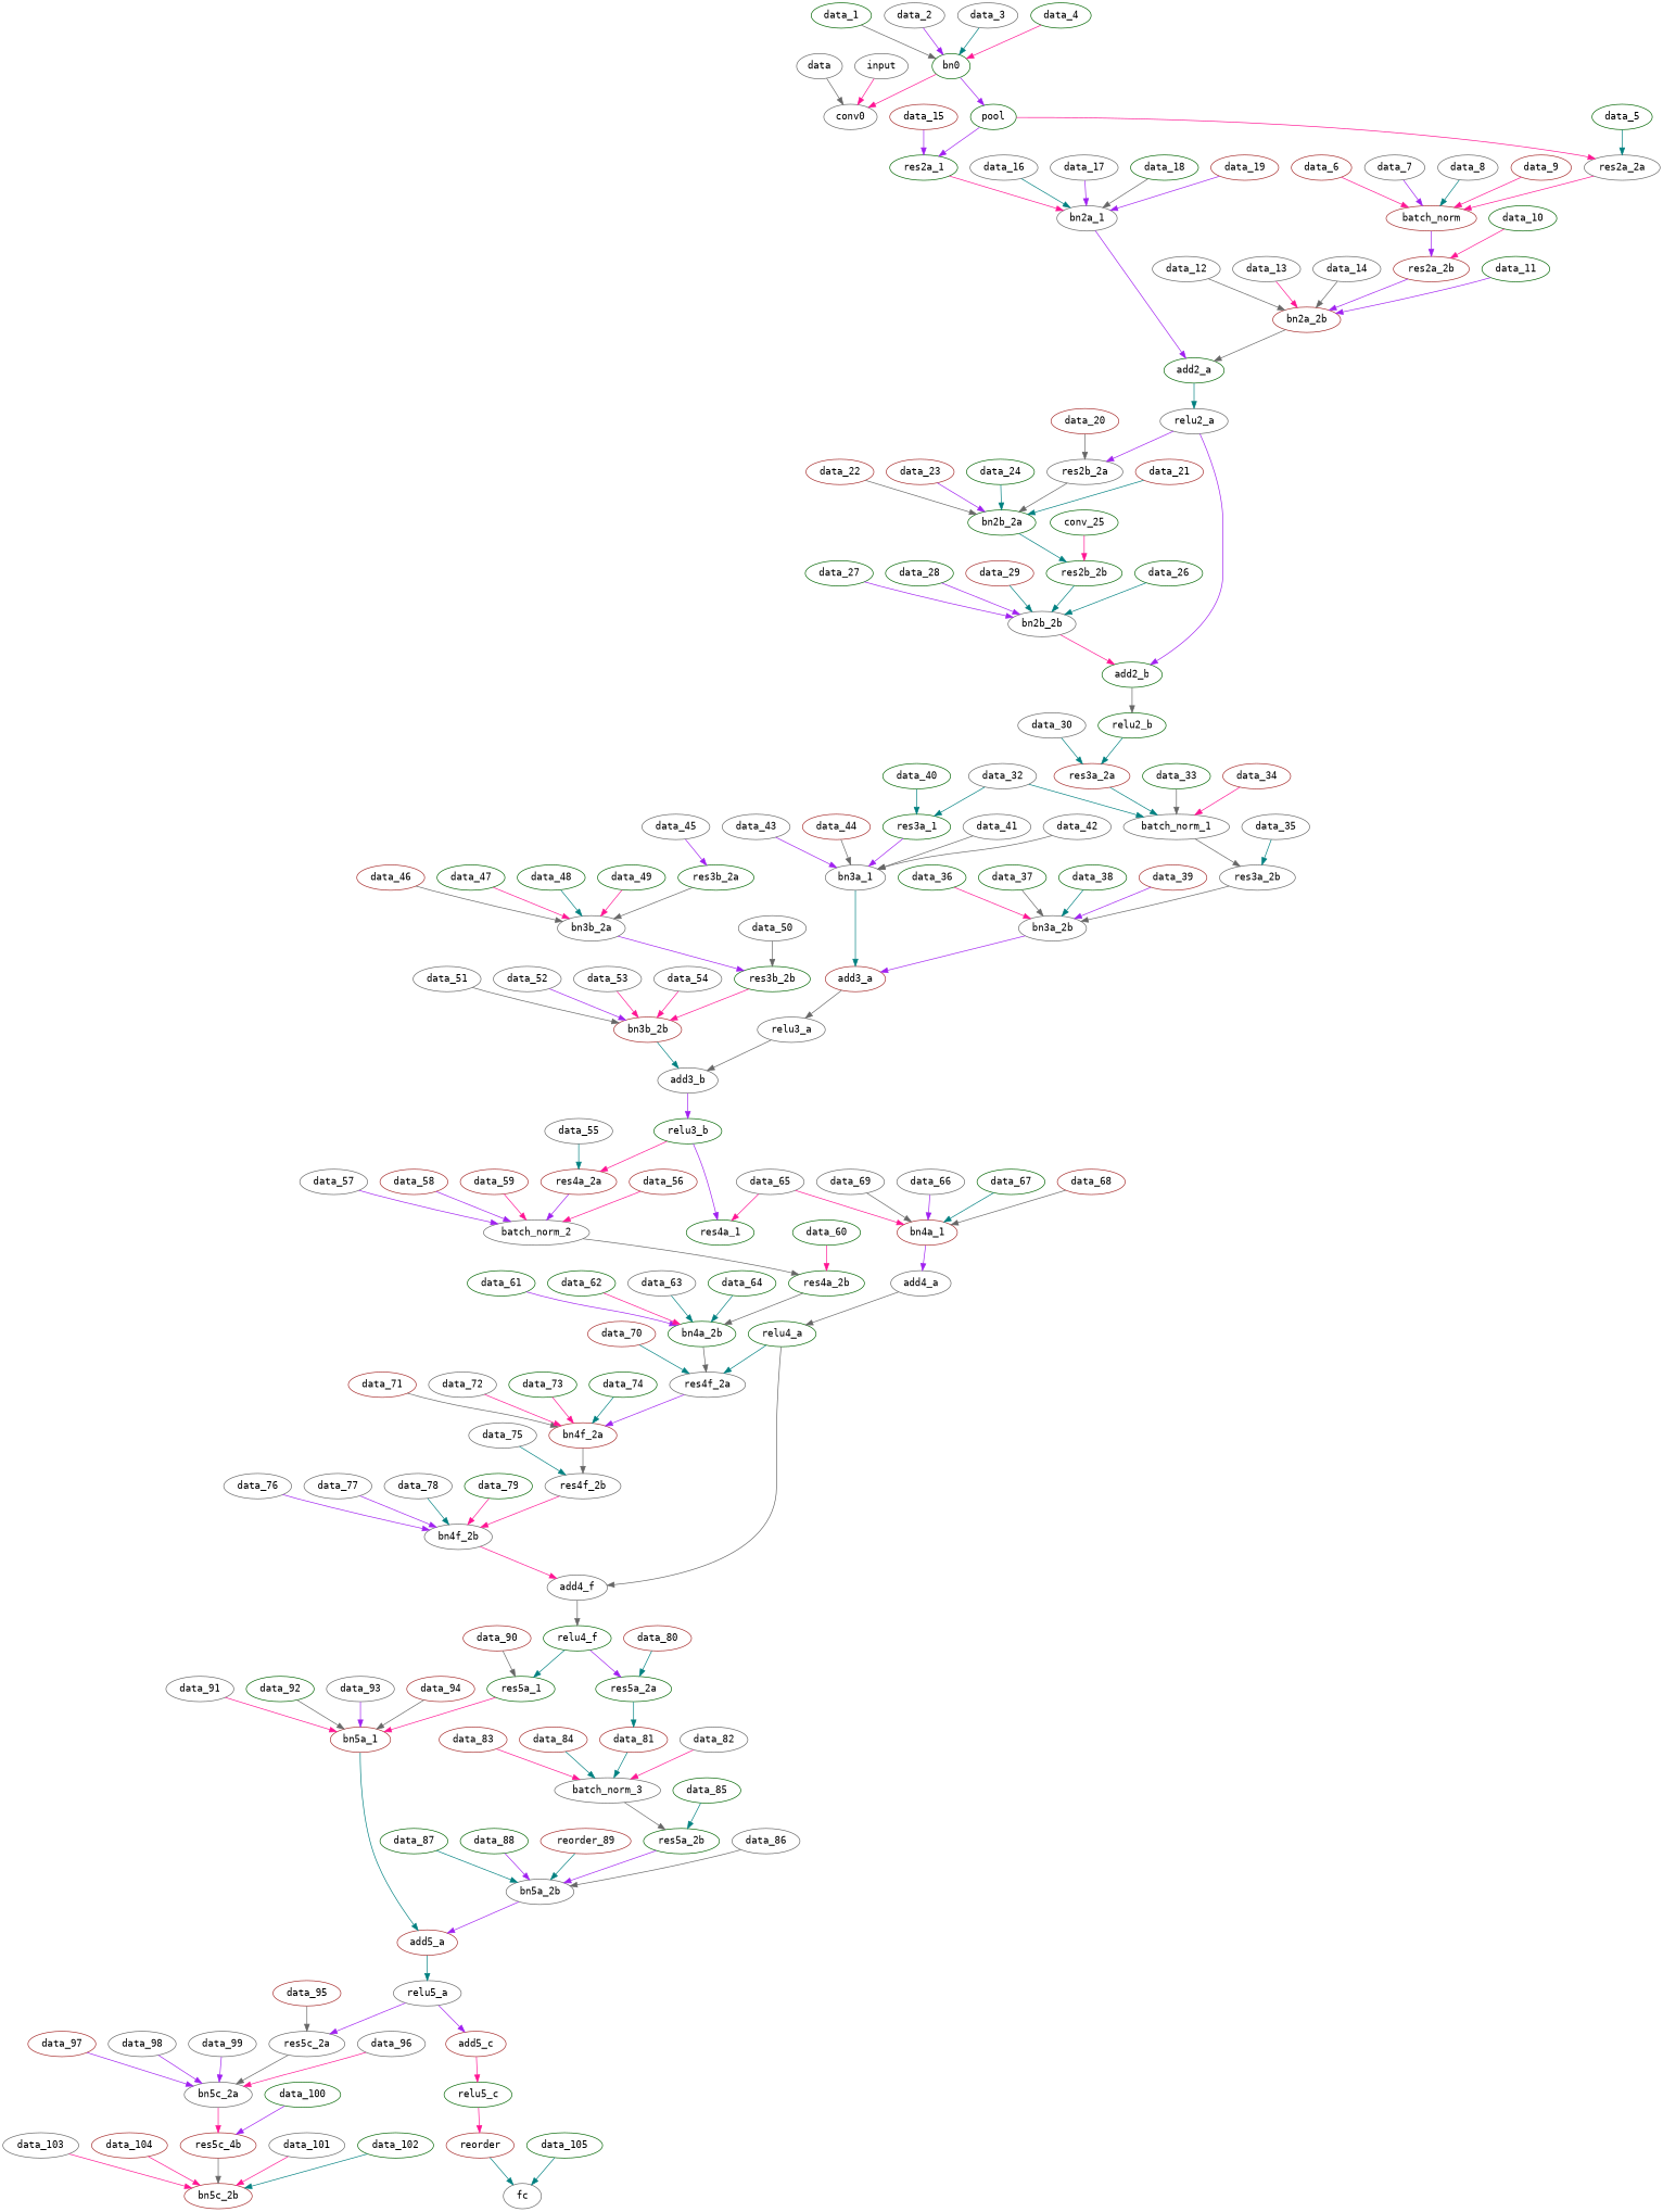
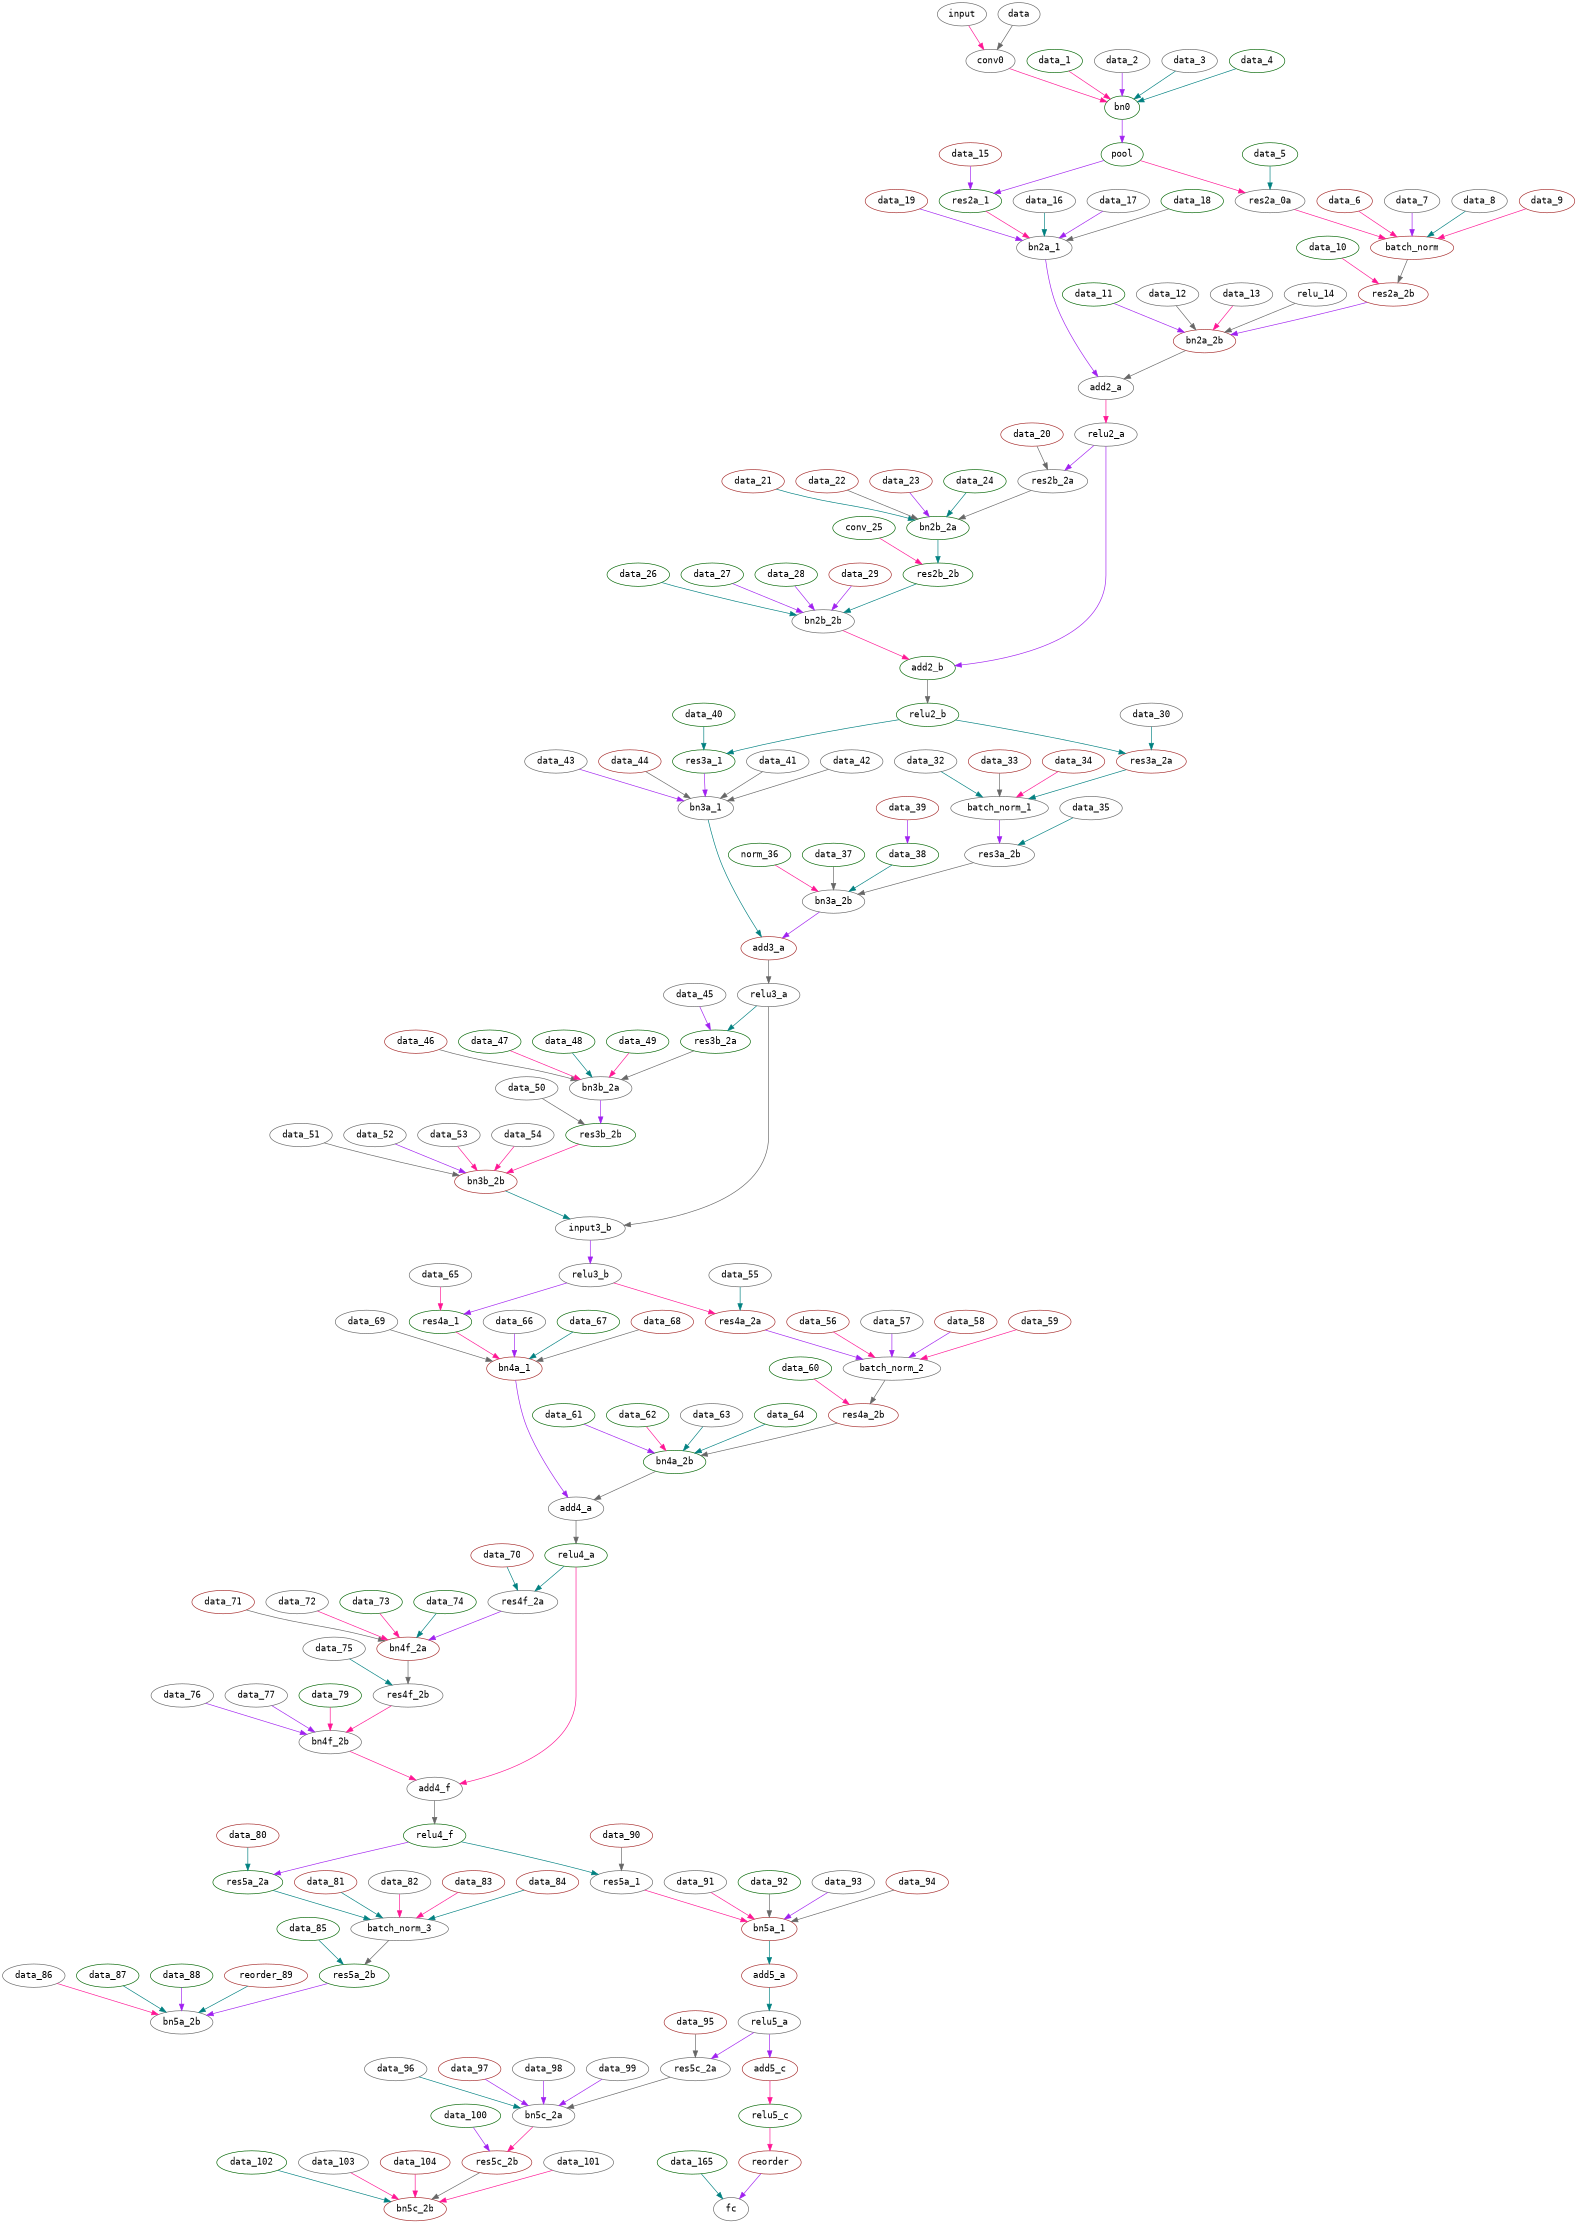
  digraph {
    fontname="DejaVu Sans Mono"
    node [color=gray40 fontname="DejaVu Sans Mono"]
    edge [color=teal fontname="DejaVu Sans Mono"]
    n1 [label=input]
    n2 [label=conv0]
    n3 [color=darkgreen label=bn0]
    n4 [label=data]
    n5 [color=darkgreen label=pool]
    n6 [color=darkgreen label=data_1]
    n7 [label=data_2]
    n8 [label=data_3]
    n9 [color=darkgreen label=data_4]
-   n10 [label=res2a_2a]
+   n10 [label=res2a_0a]
    n11 [color=darkgreen label=res2a_1]
    n12 [color=brown label=batch_norm]
    n13 [label=bn2a_1]
    n14 [color=darkgreen label=data_5]
    n15 [color=brown label=res2a_2b]
    n16 [color=brown label=data_6]
    n17 [label=data_7]
    n18 [label=data_8]
    n19 [color=brown label=data_9]
    n20 [color=brown label=bn2a_2b]
    n21 [color=darkgreen label=data_10]
-   n22 [color=darkgreen label=add2_a]
+   n22 [label=add2_a]
    n23 [color=darkgreen label=data_11]
    n24 [label=data_12]
    n25 [label=data_13]
-   n26 [label=data_14]
+   n26 [label=relu_14]
    n27 [label=relu2_a]
    n28 [color=brown label=data_15]
    n29 [label=data_16]
    n30 [label=data_17]
    n31 [color=darkgreen label=data_18]
    n32 [color=brown label=data_19]
    n33 [label=res2b_2a]
    n34 [color=darkgreen label=add2_b]
    n35 [color=darkgreen label=bn2b_2a]
    n36 [color=darkgreen label=relu2_b]
    n37 [color=brown label=data_20]
    n38 [color=darkgreen label=res2b_2b]
    n39 [color=brown label=data_21]
    n40 [color=brown label=data_22]
    n41 [color=brown label=data_23]
    n42 [color=darkgreen label=data_24]
    n43 [label=bn2b_2b]
    n44 [color=darkgreen label=conv_25]
    n45 [color=darkgreen label=data_26]
    n46 [color=darkgreen label=data_27]
    n47 [color=darkgreen label=data_28]
    n48 [color=brown label=data_29]
    n49 [color=brown label=res3a_2a]
    n50 [color=darkgreen label=res3a_1]
    n51 [label=batch_norm_1]
    n52 [label=bn3a_1]
    n53 [label=data_30]
    n54 [label=res3a_2b]
    n55 [label=data_32]
-   n56 [color=darkgreen label=data_33]
+   n56 [color=brown label=data_33]
    n57 [color=brown label=data_34]
    n58 [label=bn3a_2b]
    n59 [label=data_35]
    n60 [color=brown label=add3_a]
-   n61 [color=darkgreen label=data_36]
+   n61 [color=darkgreen label=norm_36]
    n62 [color=darkgreen label=data_37]
    n63 [color=darkgreen label=data_38]
    n64 [color=brown label=data_39]
    n65 [label=relu3_a]
    n66 [color=darkgreen label=data_40]
    n67 [label=data_41]
    n68 [label=data_42]
    n69 [label=data_43]
    n70 [color=brown label=data_44]
    n71 [color=darkgreen label=res3b_2a]
-   n72 [label=add3_b]
+   n72 [label=input3_b]
    n73 [label=bn3b_2a]
-   n74 [color=darkgreen label=relu3_b]
+   n74 [label=relu3_b]
    n75 [label=data_45]
    n76 [color=darkgreen label=res3b_2b]
    n77 [color=brown label=data_46]
    n78 [color=darkgreen label=data_47]
    n79 [color=darkgreen label=data_48]
    n80 [color=darkgreen label=data_49]
    n81 [color=brown label=bn3b_2b]
    n82 [label=data_50]
    n83 [label=data_51]
    n84 [label=data_52]
    n85 [label=data_53]
    n86 [label=data_54]
    n87 [color=brown label=res4a_2a]
    n88 [color=darkgreen label=res4a_1]
    n89 [label=batch_norm_2]
    n90 [color=brown label=bn4a_1]
    n91 [label=data_55]
-   n92 [color=darkgreen label=res4a_2b]
+   n92 [color=brown label=res4a_2b]
    n93 [color=brown label=data_56]
    n94 [label=data_57]
    n95 [color=brown label=data_58]
    n96 [color=brown label=data_59]
    n97 [color=darkgreen label=bn4a_2b]
    n98 [color=darkgreen label=data_60]
    n99 [label=add4_a]
    n100 [color=darkgreen label=data_61]
    n101 [color=darkgreen label=data_62]
    n102 [label=data_63]
    n103 [color=darkgreen label=data_64]
    n104 [color=darkgreen label=relu4_a]
    n105 [label=data_65]
    n106 [label=data_66]
    n107 [color=darkgreen label=data_67]
    n108 [color=brown label=data_68]
    n109 [label=data_69]
    n110 [label=res4f_2a]
    n111 [label=add4_f]
    n112 [color=brown label=bn4f_2a]
    n113 [color=darkgreen label=relu4_f]
    n114 [color=brown label=data_70]
    n115 [label=res4f_2b]
    n116 [color=brown label=data_71]
    n117 [label=data_72]
    n118 [color=darkgreen label=data_73]
    n119 [color=darkgreen label=data_74]
    n120 [label=bn4f_2b]
    n121 [label=data_75]
    n122 [label=data_76]
    n123 [label=data_77]
-   n124 [label=data_78]
    n125 [color=darkgreen label=data_79]
    n126 [color=darkgreen label=res5a_2a]
-   n127 [color=darkgreen label=res5a_1]
+   n127 [label=res5a_1]
    n128 [label=batch_norm_3]
    n129 [color=brown label=bn5a_1]
    n130 [color=brown label=data_80]
    n131 [color=darkgreen label=res5a_2b]
    n132 [color=brown label=data_81]
    n133 [label=data_82]
    n134 [color=brown label=data_83]
    n135 [color=brown label=data_84]
    n136 [label=bn5a_2b]
    n137 [color=darkgreen label=data_85]
    n138 [color=brown label=add5_a]
    n139 [label=data_86]
    n140 [color=darkgreen label=data_87]
    n141 [color=darkgreen label=data_88]
    n142 [color=brown label=reorder_89]
    n143 [label=relu5_a]
    n144 [color=brown label=data_90]
    n145 [label=data_91]
    n146 [color=darkgreen label=data_92]
    n147 [label=data_93]
    n148 [color=brown label=data_94]
    n149 [label=res5c_2a]
    n150 [color=brown label=add5_c]
    n151 [label=bn5c_2a]
    n152 [color=darkgreen label=relu5_c]
    n153 [color=brown label=data_95]
-   n154 [color=brown label=res5c_4b]
+   n154 [color=brown label=res5c_2b]
    n155 [label=data_96]
    n156 [color=brown label=data_97]
    n157 [label=data_98]
    n158 [label=data_99]
    n159 [color=brown label=bn5c_2b]
    n160 [color=darkgreen label=data_100]
    n161 [label=data_101]
    n162 [color=darkgreen label=data_102]
    n163 [label=data_103]
    n164 [color=brown label=data_104]
    n165 [color=brown label=reorder]
    n166 [label=fc]
-   n167 [color=darkgreen label=data_105]
+   n167 [color=darkgreen label=data_165]
    n1 -> n2 [color=deeppink]
-   n3 -> n2 [color=deeppink]
+   n2 -> n3 [color=deeppink]
    n3 -> n5 [color=purple]
    n4 -> n2 [color=gray40]
    n5 -> n10 [color=deeppink]
    n5 -> n11 [color=purple]
-   n6 -> n3 [color=gray40]
+   n6 -> n3 [color=deeppink]
    n7 -> n3 [color=purple]
    n8 -> n3
-   n9 -> n3 [color=deeppink]
+   n9 -> n3
    n10 -> n12 [color=deeppink]
    n11 -> n13 [color=deeppink]
-   n12 -> n15 [color=purple]
+   n12 -> n15 [color=gray40]
    n13 -> n22 [color=purple]
    n14 -> n10
    n15 -> n20 [color=purple]
    n16 -> n12 [color=deeppink]
    n17 -> n12 [color=purple]
    n18 -> n12
    n19 -> n12 [color=deeppink]
    n20 -> n22 [color=gray40]
    n21 -> n15 [color=deeppink]
-   n22 -> n27
+   n22 -> n27 [color=deeppink]
    n23 -> n20 [color=purple]
    n24 -> n20 [color=gray40]
    n25 -> n20 [color=deeppink]
    n26 -> n20 [color=gray40]
    n27 -> n33 [color=purple]
    n27 -> n34 [color=purple]
    n28 -> n11 [color=purple]
    n29 -> n13
    n30 -> n13 [color=purple]
    n31 -> n13 [color=gray40]
    n32 -> n13 [color=purple]
    n33 -> n35 [color=gray40]
    n34 -> n36 [color=gray40]
    n35 -> n38
    n36 -> n49
-   n55 -> n50
+   n36 -> n50
    n37 -> n33 [color=gray40]
    n38 -> n43
    n39 -> n35
    n40 -> n35 [color=gray40]
    n41 -> n35 [color=purple]
    n42 -> n35
    n43 -> n34 [color=deeppink]
    n44 -> n38 [color=deeppink]
    n45 -> n43
    n46 -> n43 [color=purple]
    n47 -> n43 [color=purple]
-   n48 -> n43
+   n48 -> n43 [color=purple]
    n49 -> n51
    n50 -> n52 [color=purple]
-   n51 -> n54 [color=gray40]
+   n51 -> n54 [color=purple]
    n52 -> n60
    n53 -> n49
    n54 -> n58 [color=gray40]
    n55 -> n51
    n56 -> n51 [color=gray40]
    n57 -> n51 [color=deeppink]
    n58 -> n60 [color=purple]
    n59 -> n54
    n60 -> n65 [color=gray40]
    n61 -> n58 [color=deeppink]
    n62 -> n58 [color=gray40]
    n63 -> n58
-   n64 -> n58 [color=purple]
+   n64 -> n63 [color=purple]
+   n65 -> n71
    n65 -> n72 [color=gray40]
    n66 -> n50
    n67 -> n52 [color=gray40]
    n68 -> n52 [color=gray40]
    n69 -> n52 [color=purple]
    n70 -> n52 [color=gray40]
    n71 -> n73 [color=gray40]
    n72 -> n74 [color=purple]
    n73 -> n76 [color=purple]
    n74 -> n87 [color=deeppink]
    n74 -> n88 [color=purple]
    n75 -> n71 [color=purple]
    n76 -> n81 [color=deeppink]
    n77 -> n73 [color=gray40]
    n78 -> n73 [color=deeppink]
    n79 -> n73
    n80 -> n73 [color=deeppink]
    n81 -> n72
    n82 -> n76 [color=gray40]
    n83 -> n81 [color=gray40]
    n84 -> n81 [color=purple]
    n85 -> n81 [color=deeppink]
    n86 -> n81 [color=deeppink]
    n87 -> n89 [color=purple]
-   n105 -> n90 [color=deeppink]
+   n88 -> n90 [color=deeppink]
    n89 -> n92 [color=gray40]
    n90 -> n99 [color=purple]
    n91 -> n87
    n92 -> n97 [color=gray40]
    n93 -> n89 [color=deeppink]
    n94 -> n89 [color=purple]
    n95 -> n89 [color=purple]
    n96 -> n89 [color=deeppink]
-   n97 -> n110 [color=gray40]
+   n97 -> n99 [color=gray40]
    n98 -> n92 [color=deeppink]
    n99 -> n104 [color=gray40]
    n100 -> n97 [color=purple]
    n101 -> n97 [color=deeppink]
    n102 -> n97
    n103 -> n97
    n104 -> n110
-   n104 -> n111 [color=gray40]
+   n104 -> n111 [color=deeppink]
    n105 -> n88 [color=deeppink]
    n106 -> n90 [color=purple]
    n107 -> n90
    n108 -> n90 [color=gray40]
    n109 -> n90 [color=gray40]
    n110 -> n112 [color=purple]
    n111 -> n113 [color=gray40]
    n112 -> n115 [color=gray40]
    n113 -> n126 [color=purple]
    n113 -> n127
    n114 -> n110
    n115 -> n120 [color=deeppink]
    n116 -> n112 [color=gray40]
    n117 -> n112 [color=deeppink]
    n118 -> n112 [color=deeppink]
    n119 -> n112
    n120 -> n111 [color=deeppink]
    n121 -> n115
    n122 -> n120 [color=purple]
    n123 -> n120 [color=purple]
-   n124 -> n120
    n125 -> n120 [color=deeppink]
-   n126 -> n132
+   n126 -> n128
    n127 -> n129 [color=deeppink]
    n128 -> n131 [color=gray40]
    n129 -> n138
    n130 -> n126
    n131 -> n136 [color=purple]
    n132 -> n128
    n133 -> n128 [color=deeppink]
    n134 -> n128 [color=deeppink]
    n135 -> n128
-   n136 -> n138 [color=purple]
    n137 -> n131
    n138 -> n143
-   n139 -> n136 [color=gray40]
+   n139 -> n136 [color=deeppink]
    n140 -> n136
    n141 -> n136 [color=purple]
    n142 -> n136
    n143 -> n149 [color=purple]
    n143 -> n150 [color=purple]
    n144 -> n127 [color=gray40]
    n145 -> n129 [color=deeppink]
    n146 -> n129 [color=gray40]
    n147 -> n129 [color=purple]
    n148 -> n129 [color=gray40]
    n149 -> n151 [color=gray40]
    n150 -> n152 [color=deeppink]
    n151 -> n154 [color=deeppink]
    n152 -> n165 [color=deeppink]
    n153 -> n149 [color=gray40]
    n154 -> n159 [color=gray40]
-   n155 -> n151 [color=deeppink]
+   n155 -> n151
    n156 -> n151 [color=purple]
    n157 -> n151 [color=purple]
    n158 -> n151 [color=purple]
    n160 -> n154 [color=purple]
    n161 -> n159 [color=deeppink]
    n162 -> n159
    n163 -> n159 [color=deeppink]
    n164 -> n159 [color=deeppink]
-   n165 -> n166
+   n165 -> n166 [color=purple]
    n167 -> n166
  }
